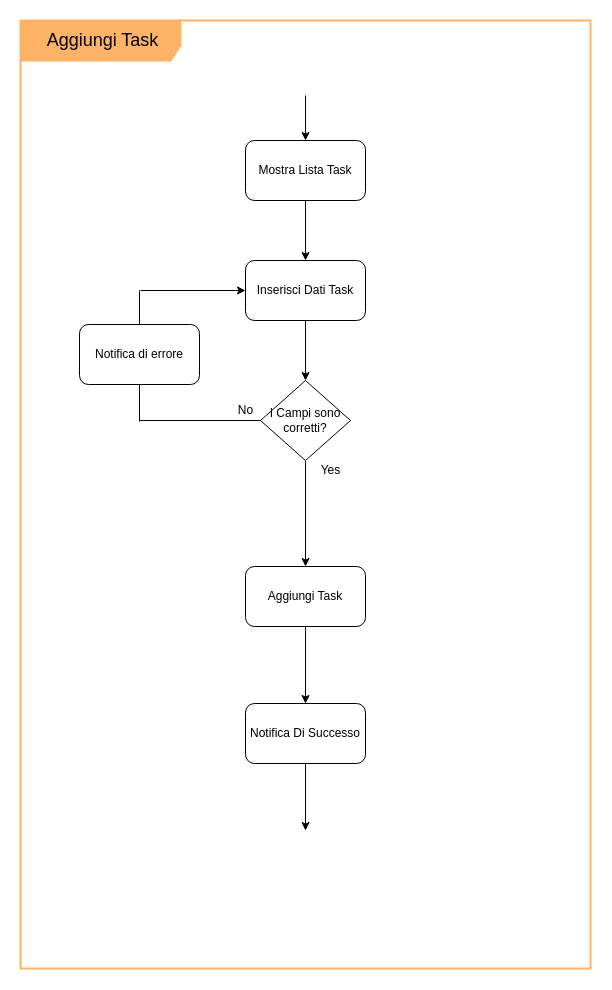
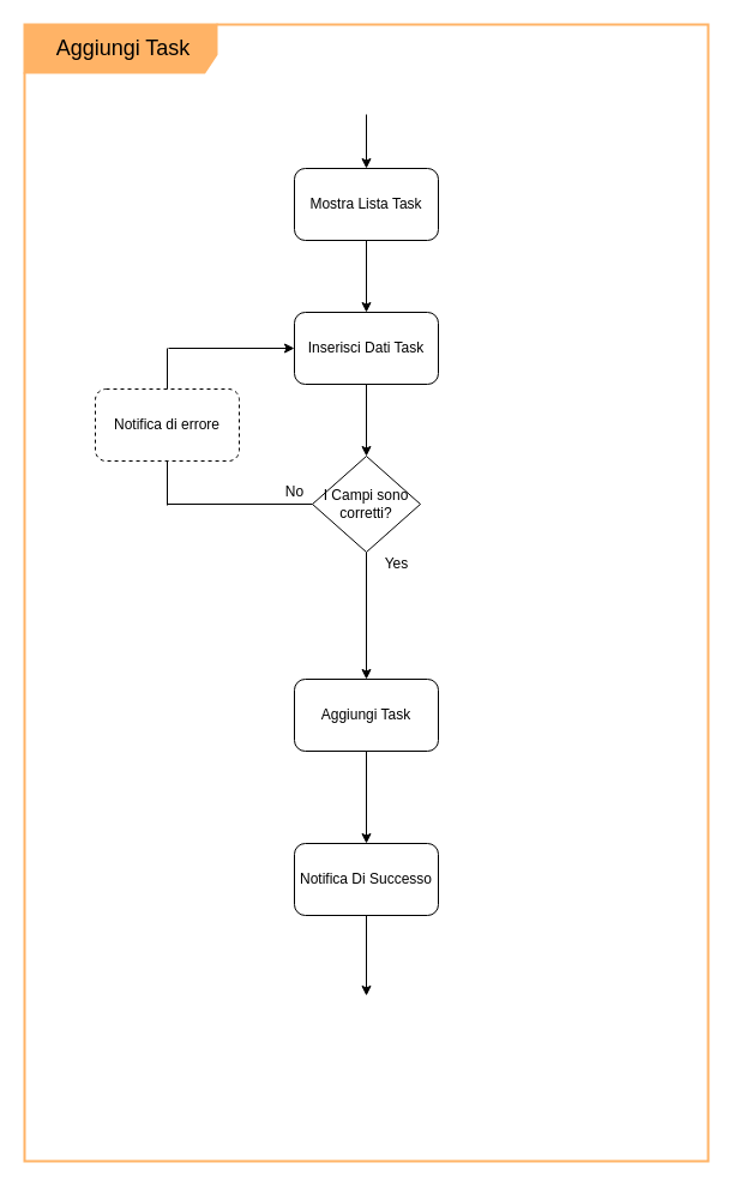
  <mxCell id="0" />
  <mxCell id="1" parent="0" />
  <mxCell id="2" style="edgeStyle=orthogonalEdgeStyle;rounded=0;orthogonalLoop=1;jettySize=auto;html=1;" edge="1" parent="1" source="3" target="5"><mxGeometry relative="1" as="geometry"><mxPoint x="305" y="150" as="targetPoint" /></mxGeometry></mxCell>
  <mxCell id="3" value="" style="shape=image;html=1;verticalAlign=top;verticalLabelPosition=bottom;labelBackgroundColor=#ffffff;imageAspect=0;aspect=fixed;image=https://cdn4.iconfinder.com/data/icons/essential-app-2/16/record-round-circle-dot-128.png" vertex="1" parent="1"><mxGeometry x="287.5" y="60" width="35" height="35" as="geometry" /></mxCell>
  <mxCell id="4" style="edgeStyle=orthogonalEdgeStyle;rounded=0;orthogonalLoop=1;jettySize=auto;html=1;" edge="1" parent="1" source="5" target="7"><mxGeometry relative="1" as="geometry"><mxPoint x="305" y="260" as="targetPoint" /></mxGeometry></mxCell>
  <mxCell id="5" value="Mostra Lista Task" style="rounded=1;whiteSpace=wrap;html=1;" vertex="1" parent="1"><mxGeometry x="245" y="140" width="120" height="60" as="geometry" /></mxCell>
  <mxCell id="6" style="edgeStyle=orthogonalEdgeStyle;rounded=0;orthogonalLoop=1;jettySize=auto;html=1;entryX=0.5;entryY=0;entryDx=0;entryDy=0;" edge="1" parent="1" source="7" target="9"><mxGeometry relative="1" as="geometry" /></mxCell>
  <mxCell id="7" value="Inserisci Dati Task" style="rounded=1;whiteSpace=wrap;html=1;" vertex="1" parent="1"><mxGeometry x="245" y="260" width="120" height="60" as="geometry" /></mxCell>
  <mxCell id="8" style="edgeStyle=orthogonalEdgeStyle;rounded=0;orthogonalLoop=1;jettySize=auto;html=1;entryX=0.5;entryY=0;entryDx=0;entryDy=0;" edge="1" parent="1" source="9" target="15"><mxGeometry relative="1" as="geometry"><mxPoint x="305" y="591" as="targetPoint" /></mxGeometry></mxCell>
  <mxCell id="9" value="I Campi sono corretti?" style="rhombus;whiteSpace=wrap;html=1;" vertex="1" parent="1"><mxGeometry x="260" y="380" width="90" height="80" as="geometry" /></mxCell>
  <mxCell id="10" value="Yes" style="text;html=1;align=center;verticalAlign=middle;resizable=0;points=[];autosize=1;strokeColor=none;" vertex="1" parent="1"><mxGeometry x="310" y="460" width="40" height="20" as="geometry" /></mxCell>
  <mxCell id="11" value="" style="endArrow=none;html=1;exitX=0;exitY=0.5;exitDx=0;exitDy=0;" edge="1" parent="1" source="9"><mxGeometry width="50" height="50" relative="1" as="geometry"><mxPoint x="255" y="420" as="sourcePoint" /><mxPoint x="139" y="420" as="targetPoint" /></mxGeometry></mxCell>
  <mxCell id="12" value="" style="endArrow=classic;html=1;entryX=0;entryY=0.5;entryDx=0;entryDy=0;" edge="1" parent="1" target="7"><mxGeometry width="50" height="50" relative="1" as="geometry"><mxPoint x="140" y="290" as="sourcePoint" /><mxPoint x="385" y="510" as="targetPoint" /></mxGeometry></mxCell>
  <mxCell id="13" value="No" style="text;html=1;align=center;verticalAlign=middle;resizable=0;points=[];autosize=1;strokeColor=none;" vertex="1" parent="1"><mxGeometry x="230" y="400" width="30" height="20" as="geometry" /></mxCell>
  <mxCell id="14" style="edgeStyle=orthogonalEdgeStyle;rounded=0;orthogonalLoop=1;jettySize=auto;html=1;entryX=0.5;entryY=0;entryDx=0;entryDy=0;" edge="1" parent="1" source="15" target="17"><mxGeometry relative="1" as="geometry"><mxPoint x="307" y="712" as="targetPoint" /></mxGeometry></mxCell>
  <mxCell id="15" value="Aggiungi Task" style="rounded=1;whiteSpace=wrap;html=1;" vertex="1" parent="1"><mxGeometry x="245" y="566" width="120" height="60" as="geometry" /></mxCell>
  <mxCell id="16" style="edgeStyle=orthogonalEdgeStyle;rounded=0;orthogonalLoop=1;jettySize=auto;html=1;entryX=0.5;entryY=0;entryDx=0;entryDy=0;" edge="1" parent="1" source="17" target="18"><mxGeometry relative="1" as="geometry"><mxPoint x="307" y="832" as="targetPoint" /></mxGeometry></mxCell>
  <mxCell id="17" value="Notifica Di Successo" style="rounded=1;whiteSpace=wrap;html=1;" vertex="1" parent="1"><mxGeometry x="245" y="703" width="120" height="60" as="geometry" /></mxCell>
  <mxCell id="18" value="" style="shape=image;html=1;verticalAlign=top;verticalLabelPosition=bottom;labelBackgroundColor=#ffffff;imageAspect=0;aspect=fixed;image=https://cdn4.iconfinder.com/data/icons/ionicons/512/icon-ios7-circle-filled-128.png" vertex="1" parent="1"><mxGeometry x="280" y="830" width="50" height="50" as="geometry" /></mxCell>
  <mxCell id="19" value="&lt;font style=&quot;font-size: 18px&quot;&gt;Aggiungi Task&lt;/font&gt;" style="shape=umlFrame;whiteSpace=wrap;html=1;width=160;height=40;boundedLbl=1;verticalAlign=middle;align=center;spacingLeft=5;strokeColor=#FFB366;fillColor=#FFB366;swimlaneFillColor=none;strokeWidth=2;perimeterSpacing=0;" vertex="1" parent="1"><mxGeometry x="20" y="20" width="570" height="948" as="geometry" /></mxCell>
- <mxCell id="20" value="Notifica di errore" style="rounded=1;whiteSpace=wrap;html=1;" vertex="1" parent="1"><mxGeometry x="79" y="324" width="120" height="60" as="geometry" /></mxCell>
+ <mxCell id="20" value="Notifica di errore" style="rounded=1;whiteSpace=wrap;html=1;dashed=1;" vertex="1" parent="1"><mxGeometry x="79" y="324" width="120" height="60" as="geometry" /></mxCell>
  <mxCell id="21" value="" style="endArrow=none;html=1;rounded=0;entryX=0.5;entryY=1;entryDx=0;entryDy=0;" edge="1" parent="1" target="20"><mxGeometry width="50" height="50" relative="1" as="geometry"><mxPoint x="139" y="421" as="sourcePoint" /><mxPoint x="379" y="521" as="targetPoint" /></mxGeometry></mxCell>
  <mxCell id="22" value="" style="endArrow=none;html=1;rounded=0;exitX=0.5;exitY=0;exitDx=0;exitDy=0;" edge="1" parent="1" source="20"><mxGeometry width="50" height="50" relative="1" as="geometry"><mxPoint x="329" y="571" as="sourcePoint" /><mxPoint x="139" y="290" as="targetPoint" /></mxGeometry></mxCell>
